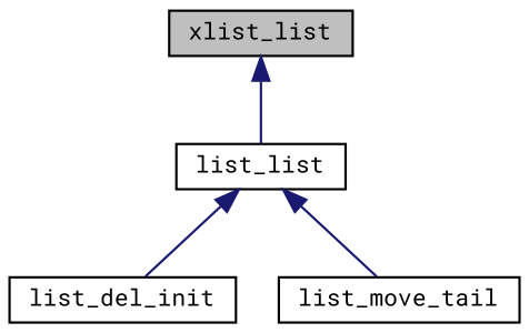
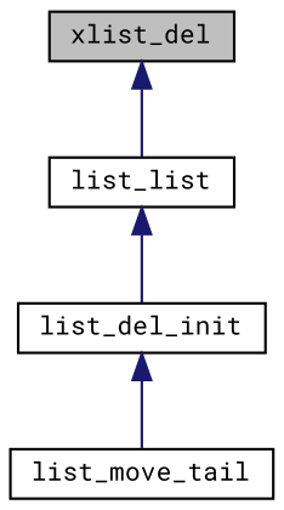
  digraph {
    fontname="Roboto Mono"
    rankdir=TB
    node [color=black fontname="Roboto Mono" fontsize=10 shape=record]
    edge [color=midnightblue dir=back fontname="Roboto Mono" fontsize=10 labelfontname=Helvetica labelfontsize=10 style=solid]
-   n1 [fillcolor=grey75 fontcolor=black height=0.2 label=xlist_list style=filled width=0.4]
+   n1 [fillcolor=grey75 fontcolor=black height=0.2 label=xlist_del style=filled width=0.4]
    n2 [height=0.2 label=list_list width=0.4]
    n3 [height=0.2 label=list_del_init width=0.4]
    n4 [height=0.2 label=list_move_tail width=0.4]
    n1 -> n2
    n2 -> n3
-   n2 -> n4
+   n3 -> n4
  }
